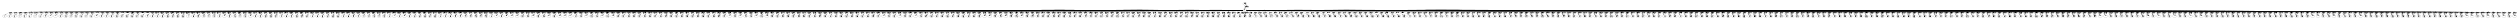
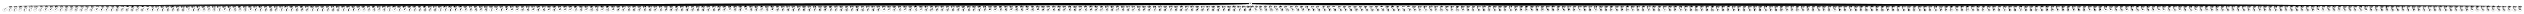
  digraph {
    edge [weight=1308.0]
    0
    1
    2
    3
    4
    5
    6
    7
    8
    9
    10
    11
    12
    13
    14
    15
    16
    17
    18
    19
    20
    21
    22
    23
    24
    25
    26
    27
    28
    29
    30
    31
    32
    33
    34
    35
    36
    37
    38
    39
    40
    41
    42
    43
    44
    45
    46
    47
    48
    49
    50
    51
    52
    53
    54
    55
    56
    57
    58
    59
    60
    61
    62
    63
    64
    65
    66
    67
    68
    69
    70
    71
    72
    73
    74
    75
    76
    77
    78
    79
    80
    81
    82
    83
    84
    85
    86
    87
    88
    89
    90
    91
    92
    93
    94
    95
    96
    97
    98
    99
    100
    101
    102
    103
    104
    105
    106
    107
    108
    109
    110
    111
    112
    113
    114
    115
    116
    117
    118
    119
    120
    121
    122
    123
    124
    125
    126
    127
    128
    129
    130
    131
    132
    133
    134
    135
    136
    137
    138
    139
    140
    141
    142
    143
    144
    145
    146
    147
    148
    149
    150
    151
    152
    153
    154
    155
    156
    157
    158
    159
    160
    161
    162
    163
    164
    165
    166
    167
    168
    169
    170
    171
    172
    173
    174
    175
    176
    177
    178
    n180 [label=679]
    180
    181
    182
    183
    184
    185
    186
    187
    188
    189
    190
    191
    192
    193
    194
    195
    196
    197
    198
    199
    200
    201
    202
    203
    204
    205
    206
    207
    208
    209
    210
    211
    212
    213
    214
    215
    216
    217
    218
    219
    220
    221
    222
    223
    224
    225
    226
    227
    228
    229
    230
    231
    232
    233
    234
    235
    236
    237
    238
    239
    240
    241
    242
    243
    244
    245
    246
    247
    248
    249
    250
    251
    252
    253
    254
    255
    256
    257
    258
    259
    260
    261
    262
    263
    264
    265
    266
    267
    268
    269
    270
    271
    272
    273
    274
    275
    276
    277
    278
    279
    280
    281
    282
    283
    284
    285
    286
    287
    288
    289
    290
    291
    292
    293
    294
    295
    296
    297
    298
    299
    300
    301
    302
    303
    304
    305
    306
    307
    308
    309
    310
    311
    312
    313
    314
    315
    316
    317
    318
    319
    320
    321
    322
    323
    324
    325
    326
    327
    328
    329
    330
    331
    332
    333
    334
    335
    336
    337
    338
    339
    340
    341
    342
    343
    344
    345
    346
    347
    348
    349
    350
    351
    352
    353
    354
    355
    356
    357
    358
    359
    360
    361
    362
    363
    364
    365
    366
    367
    368
    369
    370
    371
    372
    373
    374
    375
    376
    377
    378
    379
    380
    381
    382
    383
    384
    385
    386
    387
    388
    389
    390
    391
    392
    393
    394
    395
    396
    397
    398
    399
    400
    401
    402
    403
    404
    405
    406
    407
    408
    409
    410
    411
    412
    413
    414
    415
    416
    417
    418
    419
    420
    421
    422
    423
    424
    425
    426
    427
    428
    429
    430
    431
    432
    433
    434
    435
    436
    437
    438
    439
    440
    441
    442
    443
    444
    445
    446
    n448 [label=487]
    448
    449
    450
    451
    453
    454
    455
    456
    457
    458
    459
    460
    461
    462
    463
    464
    465
    466
    467
    468
    469
    470
    471
    472
    473
    474
    475
    476
    477
    478
    479
    0 -> 1 [label=212.0 weight=212.0]
    0 -> 2 [label=217.0 weight=217.0]
    0 -> 3 [label=220.0 weight=220.0]
    0 -> 4 [label=221.0 weight=221.0]
    0 -> 5 [label=214.0 weight=214.0]
    0 -> 6 [label=212.0 weight=212.0]
    0 -> 7 [label=219.0 weight=219.0]
    0 -> 8 [label=219.0 weight=219.0]
    0 -> 9 [label=220.0 weight=220.0]
    0 -> 10 [label=209.0 weight=209.0]
    0 -> 11 [label=214.0 weight=214.0]
    0 -> 12 [label=213.0 weight=213.0]
    0 -> 13 [label=218.0 weight=218.0]
    0 -> 14 [label=221.0 weight=221.0]
    0 -> 15 [label=702.0 weight=702.0]
    0 -> 16 [label=706.0 weight=706.0]
    0 -> 17 [label=725.0 weight=725.0]
    0 -> 18 [label=714.0 weight=714.0]
    0 -> 19 [label=715.0 weight=715.0]
    0 -> 20 [label=715.0 weight=715.0]
    0 -> 21 [label=712.0 weight=712.0]
    0 -> 22 [label=753.0 weight=753.0]
    0 -> 23 [label=714.0 weight=714.0]
    0 -> 24 [label=709.0 weight=709.0]
    0 -> 25 [label=698.0 weight=698.0]
    0 -> 26 [label=746.0 weight=746.0]
    0 -> 27 [label=700.0 weight=700.0]
    0 -> 28 [label=710.0 weight=710.0]
    0 -> 29 [label=713.0 weight=713.0]
    0 -> 30 [label=1317.0 weight=1317.0]
    0 -> 31 [label=1318.0 weight=1318.0]
    0 -> 32 [label=1324.0 weight=1324.0]
    0 -> 33 [label=1329.0 weight=1329.0]
    0 -> 34 [label=1327.0 weight=1327.0]
    0 -> 35 [label=1316.0 weight=1316.0]
    0 -> 36 [label=1322.0 weight=1322.0]
    0 -> 37 [label=1321.0 weight=1321.0]
    0 -> 38 [label=1327.0 weight=1327.0]
    0 -> 39 [label=1322.0 weight=1322.0]
    0 -> 40 [label=1311.0 weight=1311.0]
    0 -> 41 [label=1318.0 weight=1318.0]
    0 -> 42 [label=1317.0 weight=1317.0]
    0 -> 43 [label=1320.0 weight=1320.0]
    0 -> 44 [label=1322.0 weight=1322.0]
    0 -> 45 [label=1307.0 weight=1307.0]
    0 -> 46 [label=1306.0 weight=1306.0]
    0 -> 47 [label=1308.0]
    0 -> 48 [label=1308.0]
    0 -> 49 [label=1311.0 weight=1311.0]
    0 -> 50 [label=1303.0 weight=1303.0]
    0 -> 51 [label=1310.0 weight=1310.0]
    0 -> 52 [label=1318.0 weight=1318.0]
    0 -> 53 [label=1318.0 weight=1318.0]
    0 -> 54 [label=1314.0 weight=1314.0]
    0 -> 55 [label=1297.0 weight=1297.0]
    0 -> 56 [label=1303.0 weight=1303.0]
    0 -> 57 [label=1307.0 weight=1307.0]
    0 -> 58 [label=1306.0 weight=1306.0]
    0 -> 59 [label=1319.0 weight=1319.0]
    0 -> 60 [label=1306.0 weight=1306.0]
    0 -> 61 [label=1310.0 weight=1310.0]
    0 -> 62 [label=1313.0 weight=1313.0]
    0 -> 63 [label=1312.0 weight=1312.0]
    0 -> 64 [label=1311.0 weight=1311.0]
    0 -> 65 [label=1308.0]
    0 -> 66 [label=1309.0 weight=1309.0]
    0 -> 67 [label=1309.0 weight=1309.0]
    0 -> 68 [label=1316.0 weight=1316.0]
    0 -> 69 [label=1312.0 weight=1312.0]
    0 -> 70 [label=1303.0 weight=1303.0]
    0 -> 71 [label=1307.0 weight=1307.0]
    0 -> 72 [label=1308.0]
    0 -> 73 [label=1313.0 weight=1313.0]
    0 -> 74 [label=1309.0 weight=1309.0]
    0 -> 75 [label=1294.0 weight=1294.0]
    0 -> 76 [label=1299.0 weight=1299.0]
    0 -> 77 [label=1305.0 weight=1305.0]
    0 -> 78 [label=1309.0 weight=1309.0]
    0 -> 79 [label=1303.0 weight=1303.0]
    0 -> 80 [label=1292.0 weight=1292.0]
    0 -> 81 [label=1296.0 weight=1296.0]
    0 -> 82 [label=1296.0 weight=1296.0]
    0 -> 83 [label=1302.0 weight=1302.0]
    0 -> 84 [label=1311.0 weight=1311.0]
    0 -> 85 [label=1289.0 weight=1289.0]
    0 -> 86 [label=1294.0 weight=1294.0]
    0 -> 87 [label=1296.0 weight=1296.0]
    0 -> 88 [label=1292.0 weight=1292.0]
    0 -> 89 [label=1299.0 weight=1299.0]
    0 -> 90 [label=1316.0 weight=1316.0]
    0 -> 91 [label=1317.0 weight=1317.0]
    0 -> 92 [label=1321.0 weight=1321.0]
    0 -> 93 [label=1322.0 weight=1322.0]
    0 -> 94 [label=1326.0 weight=1326.0]
    0 -> 95 [label=1315.0 weight=1315.0]
    0 -> 96 [label=1316.0 weight=1316.0]
    0 -> 97 [label=1321.0 weight=1321.0]
    0 -> 98 [label=1326.0 weight=1326.0]
    0 -> 99 [label=1324.0 weight=1324.0]
    0 -> 100 [label=1318.0 weight=1318.0]
    0 -> 101 [label=1313.0 weight=1313.0]
    0 -> 102 [label=1316.0 weight=1316.0]
    0 -> 103 [label=1317.0 weight=1317.0]
    0 -> 104 [label=1320.0 weight=1320.0]
    0 -> 105 [label=1301.0 weight=1301.0]
    0 -> 106 [label=1305.0 weight=1305.0]
    0 -> 107 [label=1305.0 weight=1305.0]
    0 -> 108 [label=1307.0 weight=1307.0]
    0 -> 109 [label=1309.0 weight=1309.0]
    0 -> 110 [label=1300.0 weight=1300.0]
    0 -> 111 [label=1303.0 weight=1303.0]
    0 -> 112 [label=1306.0 weight=1306.0]
    0 -> 113 [label=1312.0 weight=1312.0]
    0 -> 114 [label=1308.0]
    0 -> 115 [label=1296.0 weight=1296.0]
    0 -> 116 [label=1295.0 weight=1295.0]
    0 -> 117 [label=1305.0 weight=1305.0]
    0 -> 118 [label=1302.0 weight=1302.0]
    0 -> 119 [label=1302.0 weight=1302.0]
    0 -> 120 [label=1307.0 weight=1307.0]
    0 -> 121 [label=722.0 weight=1312.0]
    0 -> 122 [label=1309.0 weight=1309.0]
    0 -> 123 [label=1312.0 weight=1312.0]
    0 -> 124 [label=1319.0 weight=1319.0]
    0 -> 125 [label=1307.0 weight=1307.0]
    0 -> 126 [label=1311.0 weight=1311.0]
    0 -> 127 [label=1314.0 weight=1314.0]
    0 -> 128 [label=1316.0 weight=1316.0]
    0 -> 129 [label=1315.0 weight=1315.0]
    0 -> 130 [label=1303.0 weight=1303.0]
    0 -> 131 [label=1300.0 weight=1300.0]
    0 -> 132 [label=1307.0 weight=1307.0]
    0 -> 133 [label=1310.0 weight=1310.0]
    0 -> 134 [label=1308.0]
    0 -> 135 [label=1296.0 weight=1296.0]
    0 -> 136 [label=1294.0 weight=1294.0]
    0 -> 137 [label=1297.0 weight=1297.0]
    0 -> 138 [label=1296.0 weight=1296.0]
    0 -> 139 [label=1300.0 weight=1300.0]
    0 -> 140 [label=1289.0 weight=1289.0]
    0 -> 141 [label=1289.0 weight=1289.0]
    0 -> 142 [label=1293.0 weight=1293.0]
-   143 -> 0 [label=1299.0 weight=1299.0]
+   0 -> 143 [label=1299.0 weight=1299.0]
    0 -> 144 [label=1301.0 weight=1301.0]
    0 -> 145 [label=1286.0 weight=1286.0]
    0 -> 146 [label=1290.0 weight=1290.0]
    0 -> 147 [label=1288.0 weight=1288.0]
    0 -> 148 [label=1296.0 weight=1296.0]
    0 -> 149 [label=1292.0 weight=1292.0]
    0 -> 150 [label=1320.0 weight=1320.0]
    0 -> 151 [label=1317.0 weight=1317.0]
    0 -> 152 [label=1327.0 weight=1327.0]
    0 -> 153 [label=1320.0 weight=1320.0]
    0 -> 154 [label=1325.0 weight=1325.0]
    0 -> 155 [label=1314.0 weight=1314.0]
    0 -> 156 [label=1318.0 weight=1318.0]
    0 -> 157 [label=1318.0 weight=1318.0]
    0 -> 158 [label=1326.0 weight=1326.0]
    0 -> 159 [label=1332.0 weight=1332.0]
    0 -> 160 [label=1314.0 weight=1314.0]
    0 -> 161 [label=1313.0 weight=1313.0]
    0 -> 162 [label=1318.0 weight=1318.0]
    0 -> 163 [label=1319.0 weight=1319.0]
    0 -> 164 [label=1323.0 weight=1323.0]
    0 -> 165 [label=1301.0 weight=1301.0]
    0 -> 166 [label=1304.0 weight=1304.0]
    0 -> 167 [label=1307.0 weight=1307.0]
    0 -> 168 [label=1304.0 weight=1304.0]
    0 -> 169 [label=1309.0 weight=1309.0]
    0 -> 170 [label=1302.0 weight=1302.0]
    0 -> 171 [label=1306.0 weight=1306.0]
    0 -> 172 [label=1307.0 weight=1307.0]
    0 -> 173 [label=1302.0 weight=1302.0]
    0 -> 174 [label=1313.0 weight=1313.0]
    0 -> 175 [label=1299.0 weight=1299.0]
    0 -> 176 [label=1302.0 weight=1302.0]
    0 -> 177 [label=1301.0 weight=1301.0]
    0 -> 178 [label=1307.0 weight=1307.0]
    0 -> n180 [label=1307.0 weight=1307.0]
    0 -> 180 [label=1310.0 weight=1310.0]
    0 -> 181 [label=1310.0 weight=1310.0]
    0 -> 182 [label=1314.0 weight=1314.0]
    0 -> 183 [label=1319.0 weight=1319.0]
    0 -> 184 [label=1328.0 weight=1328.0]
    0 -> 185 [label=1305.0 weight=1305.0]
    0 -> 186 [label=1306.0 weight=1306.0]
    0 -> 187 [label=1309.0 weight=1309.0]
    0 -> 188 [label=1315.0 weight=1315.0]
    0 -> 189 [label=1315.0 weight=1315.0]
    0 -> 190 [label=1302.0 weight=1302.0]
    0 -> 191 [label=1306.0 weight=1306.0]
    0 -> 192 [label=1307.0 weight=1306.0]
    0 -> 193 [label=1312.0 weight=1312.0]
    0 -> 194 [label=1308.0]
    0 -> 195 [label=1295.0 weight=1295.0]
    0 -> 196 [label=1293.0 weight=1293.0]
    0 -> 197 [label=1298.0 weight=1298.0]
    0 -> 198 [label=1296.0 weight=1296.0]
    0 -> 199 [label=1303.0 weight=1303.0]
    0 -> 200 [label=1291.0 weight=1291.0]
    0 -> 201 [label=1292.0 weight=1292.0]
    0 -> 202 [label=1295.0 weight=1295.0]
    0 -> 203 [label=1307.0 weight=1307.0]
    0 -> 204 [label=1298.0 weight=1298.0]
    0 -> 205 [label=1286.0 weight=1286.0]
    0 -> 206 [label=1291.0 weight=1291.0]
    0 -> 207 [label=1294.0 weight=1294.0]
    0 -> 208 [label=1294.0 weight=1294.0]
    0 -> 209 [label=1298.0 weight=1298.0]
    0 -> 210 [label=1320.0 weight=1320.0]
    0 -> 211 [label=1324.0 weight=1324.0]
    0 -> 212 [label=1322.0 weight=1322.0]
    0 -> 213 [label=1319.0 weight=1319.0]
    0 -> 214 [label=1323.0 weight=1323.0]
    0 -> 215 [label=1317.0 weight=1317.0]
    0 -> 216 [label=1317.0 weight=1317.0]
    0 -> 217 [label=1328.0 weight=1328.0]
    0 -> 218 [label=1322.0 weight=1322.0]
    0 -> 219 [label=1343.0 weight=1343.0]
    0 -> 220 [label=1308.0]
    0 -> 221 [label=1314.0 weight=1314.0]
    0 -> 222 [label=1316.0 weight=1316.0]
    0 -> 223 [label=1319.0 weight=1319.0]
    0 -> 224 [label=1322.0 weight=1322.0]
    0 -> 225 [label=1309.0 weight=1309.0]
    0 -> 226 [label=1307.0 weight=1307.0]
    0 -> 227 [label=1304.0 weight=1304.0]
    0 -> 228 [label=1308.0]
    0 -> 229 [label=1311.0 weight=1311.0]
    0 -> 230 [label=1301.0 weight=1301.0]
    0 -> 231 [label=1303.0 weight=1303.0]
    0 -> 232 [label=1302.0 weight=1302.0]
    0 -> 233 [label=1312.0 weight=1312.0]
    0 -> 234 [label=1308.0]
    0 -> 235 [label=1295.0 weight=1295.0]
    0 -> 236 [label=1301.0 weight=1301.0]
    0 -> 237 [label=1300.0 weight=1300.0]
    0 -> 238 [label=1303.0 weight=1303.0]
    0 -> 239 [label=1309.0 weight=1309.0]
    0 -> 240 [label=115.0 weight=115.0]
    0 -> 241 [label=215.0 weight=215.0]
    0 -> 242 [label=215.0 weight=215.0]
    0 -> 243 [label=224.0 weight=224.0]
    0 -> 244 [label=221.0 weight=221.0]
    0 -> 245 [label=209.0 weight=209.0]
    0 -> 246 [label=217.0 weight=217.0]
    0 -> 247 [label=220.0 weight=220.0]
    0 -> 248 [label=214.0 weight=214.0]
    0 -> 249 [label=215.0 weight=215.0]
    0 -> 250 [label=216.0 weight=216.0]
    0 -> 251 [label=211.0 weight=211.0]
    0 -> 252 [label=211.0 weight=211.0]
    0 -> 253 [label=213.0 weight=213.0]
    0 -> 254 [label=212.0 weight=212.0]
    0 -> 255 [label=707.0 weight=707.0]
    0 -> 256 [label=702.0 weight=702.0]
    0 -> 257 [label=723.0 weight=723.0]
    0 -> 258 [label=721.0 weight=721.0]
    0 -> 259 [label=728.0 weight=728.0]
    0 -> 260 [label=708.0 weight=708.0]
    0 -> 261 [label=758.0 weight=758.0]
    0 -> 262 [label=713.0 weight=713.0]
    0 -> 263 [label=705.0 weight=705.0]
    0 -> 264 [label=709.0 weight=709.0]
-   0 -> 265 [label=722.0 weight=722.0]
+   0 -> 265 [label=1298.0 weight=722.0]
    0 -> 266 [label=699.0 weight=699.0]
    0 -> 267 [label=702.0 weight=702.0]
    0 -> 268 [label=701.0 weight=701.0]
    0 -> 269 [label=709.0 weight=709.0]
    0 -> 270 [label=1316.0 weight=1316.0]
    0 -> 271 [label=1318.0 weight=1318.0]
    0 -> 272 [label=1321.0 weight=1321.0]
    0 -> 273 [label=1324.0 weight=1324.0]
    0 -> 274 [label=1327.0 weight=1327.0]
    0 -> 275 [label=1319.0 weight=1319.0]
    0 -> 276 [label=1320.0 weight=1320.0]
    0 -> 277 [label=1321.0 weight=1321.0]
    0 -> 278 [label=1323.0 weight=1323.0]
    0 -> 279 [label=1325.0 weight=1325.0]
    0 -> 280 [label=1313.0 weight=1313.0]
    0 -> 281 [label=1316.0 weight=1316.0]
    0 -> 282 [label=1317.0 weight=1317.0]
    0 -> 283 [label=1319.0 weight=1319.0]
    0 -> 284 [label=1319.0 weight=1319.0]
    0 -> 285 [label=1305.0 weight=1305.0]
    0 -> 286 [label=1305.0 weight=1305.0]
    0 -> 287 [label=1308.0]
    0 -> 288 [label=1314.0 weight=1314.0]
    0 -> 289 [label=1320.0 weight=1320.0]
    0 -> 290 [label=1305.0 weight=1305.0]
    0 -> 291 [label=1305.0 weight=1305.0]
    0 -> 292 [label=1308.0]
    0 -> 293 [label=1314.0 weight=1314.0]
    0 -> 294 [label=1316.0 weight=1316.0]
    0 -> 295 [label=1300.0 weight=1300.0]
    0 -> 296 [label=1299.0 weight=1299.0]
    0 -> 297 [label=1303.0 weight=1303.0]
    0 -> 298 [label=1306.0 weight=1306.0]
    0 -> 299 [label=1311.0 weight=1311.0]
    0 -> 300 [label=1310.0 weight=1310.0]
    0 -> 301 [label=1310.0 weight=1310.0]
    0 -> 302 [label=1309.0 weight=1309.0]
    0 -> 303 [label=1311.0 weight=1311.0]
    0 -> 304 [label=1318.0 weight=1318.0]
    0 -> 305 [label=1306.0 weight=1306.0]
    0 -> 306 [label=1308.0]
    0 -> 307 [label=1308.0]
    0 -> 308 [label=1312.0 weight=1312.0]
    0 -> 309 [label=1312.0 weight=1312.0]
    0 -> 310 [label=1299.0 weight=1299.0]
    0 -> 311 [label=1303.0 weight=1303.0]
    0 -> 312 [label=1307.0 weight=1307.0]
    0 -> 313 [label=1309.0 weight=1309.0]
    0 -> 314 [label=1314.0 weight=1314.0]
    0 -> 315 [label=1293.0 weight=1293.0]
    0 -> 316 [label=1296.0 weight=1296.0]
    0 -> 317 [label=1300.0 weight=1300.0]
    0 -> 318 [label=1295.0 weight=1295.0]
    0 -> 319 [label=1309.0 weight=1309.0]
    0 -> 320 [label=1296.0 weight=1296.0]
    0 -> 321 [label=1299.0 weight=1299.0]
    0 -> 322 [label=1299.0 weight=1299.0]
    0 -> 323 [label=1303.0 weight=1303.0]
    0 -> 324 [label=1304.0 weight=1304.0]
    0 -> 325 [label=1289.0 weight=1289.0]
    0 -> 326 [label=1293.0 weight=1293.0]
    0 -> 327 [label=1306.0 weight=1306.0]
    0 -> 328 [label=1300.0 weight=1300.0]
    0 -> 329 [label=1299.0 weight=1299.0]
    0 -> 330 [label=1318.0 weight=1318.0]
    0 -> 331 [label=1320.0 weight=1320.0]
    0 -> 332 [label=1318.0 weight=1318.0]
    0 -> 333 [label=1320.0 weight=1320.0]
    0 -> 334 [label=1327.0 weight=1327.0]
    0 -> 335 [label=1315.0 weight=1315.0]
    0 -> 336 [label=1319.0 weight=1319.0]
    0 -> 337 [label=1317.0 weight=1317.0]
    0 -> 338 [label=1324.0 weight=1324.0]
    0 -> 339 [label=1322.0 weight=1322.0]
    0 -> 340 [label=1311.0 weight=1311.0]
    0 -> 341 [label=1317.0 weight=1317.0]
    0 -> 342 [label=1315.0 weight=1315.0]
    0 -> 343 [label=1318.0 weight=1318.0]
    0 -> 344 [label=1320.0 weight=1320.0]
    0 -> 345 [label=1302.0 weight=1302.0]
    0 -> 346 [label=1305.0 weight=1305.0]
    0 -> 347 [label=1306.0 weight=1306.0]
    0 -> 348 [label=1304.0 weight=1304.0]
    0 -> 349 [label=1306.0 weight=1306.0]
    0 -> 350 [label=1300.0 weight=1300.0]
    0 -> 351 [label=1307.0 weight=1307.0]
    0 -> 352 [label=1300.0 weight=1300.0]
    0 -> 353 [label=1308.0]
    0 -> 354 [label=1305.0 weight=1305.0]
    0 -> 355 [label=1294.0 weight=1294.0]
    0 -> 356 [label=1299.0 weight=1299.0]
    0 -> 357 [label=1303.0 weight=1303.0]
    0 -> 358 [label=1303.0 weight=1303.0]
    0 -> 359 [label=1305.0 weight=1305.0]
    0 -> 360 [label=1309.0 weight=1309.0]
    0 -> 361 [label=1309.0 weight=1309.0]
    0 -> 362 [label=1311.0 weight=1311.0]
    0 -> 363 [label=1313.0 weight=1313.0]
    0 -> 364 [label=1315.0 weight=1315.0]
    0 -> 365 [label=1305.0 weight=1305.0]
    0 -> 366 [label=1309.0 weight=1309.0]
    0 -> 367 [label=1314.0 weight=1314.0]
    0 -> 368 [label=1315.0 weight=1315.0]
    0 -> 369 [label=1316.0 weight=1316.0]
    0 -> 370 [label=1303.0 weight=1303.0]
    0 -> 371 [label=1305.0 weight=1305.0]
    0 -> 372 [label=1305.0 weight=1305.0]
    0 -> 373 [label=1309.0 weight=1309.0]
    0 -> 374 [label=1309.0 weight=1309.0]
    0 -> 375 [label=1290.0 weight=1290.0]
    0 -> 376 [label=1293.0 weight=1293.0]
    0 -> 377 [label=1293.0 weight=1293.0]
    0 -> 378 [label=1296.0 weight=1296.0]
    0 -> 379 [label=1300.0 weight=1300.0]
    0 -> 380 [label=1291.0 weight=1291.0]
    0 -> 381 [label=1296.0 weight=1296.0]
    0 -> 382 [label=1300.0 weight=1300.0]
    0 -> 383 [label=1297.0 weight=1297.0]
    0 -> 384 [label=1299.0 weight=1299.0]
    0 -> 385 [label=1286.0 weight=1286.0]
    0 -> 386 [label=1284.0 weight=1284.0]
    0 -> 387 [label=1291.0 weight=1291.0]
    0 -> 388 [label=1299.0 weight=1299.0]
    0 -> 389 [label=1295.0 weight=1295.0]
    0 -> 390 [label=1314.0 weight=1314.0]
    0 -> 391 [label=1317.0 weight=1317.0]
    0 -> 392 [label=1323.0 weight=1323.0]
    0 -> 393 [label=1323.0 weight=1323.0]
    0 -> 394 [label=1324.0 weight=1324.0]
    0 -> 395 [label=1315.0 weight=1315.0]
    0 -> 396 [label=1316.0 weight=1316.0]
    0 -> 397 [label=1320.0 weight=1320.0]
    0 -> 398 [label=1323.0 weight=1323.0]
    0 -> 399 [label=1326.0 weight=1326.0]
    0 -> 400 [label=1308.0]
    0 -> 401 [label=1316.0 weight=1316.0]
    0 -> 402 [label=1316.0 weight=1316.0]
    0 -> 403 [label=1321.0 weight=1321.0]
    0 -> 404 [label=1321.0 weight=1321.0]
    0 -> 405 [label=1307.0 weight=1307.0]
    0 -> 406 [label=1300.0 weight=1300.0]
    0 -> 407 [label=1308.0]
    0 -> 408 [label=1306.0 weight=1306.0]
    0 -> 409 [label=1312.0 weight=1312.0]
    0 -> 410 [label=1301.0 weight=1301.0]
    0 -> 411 [label=1302.0 weight=1302.0]
    0 -> 412 [label=1305.0 weight=1305.0]
    0 -> 413 [label=1307.0 weight=1307.0]
    0 -> 414 [label=1308.0]
    0 -> 415 [label=1302.0 weight=1302.0]
    0 -> 416 [label=1303.0 weight=1303.0]
    0 -> 417 [label=1306.0 weight=1306.0]
    0 -> 418 [label=1304.0 weight=1304.0]
    0 -> 419 [label=1308.0]
    0 -> 420 [label=1313.0 weight=1313.0]
    0 -> 421 [label=1308.0]
    0 -> 422 [label=1318.0 weight=1318.0]
    0 -> 423 [label=1314.0 weight=1314.0]
    0 -> 424 [label=1314.0 weight=1314.0]
    0 -> 425 [label=1303.0 weight=1303.0]
    0 -> 426 [label=1307.0 weight=1307.0]
    0 -> 427 [label=1315.0 weight=1315.0]
    0 -> 428 [label=1313.0 weight=1313.0]
    0 -> 429 [label=1316.0 weight=1316.0]
    0 -> 430 [label=1305.0 weight=1305.0]
    0 -> 431 [label=1308.0]
    0 -> 432 [label=1308.0]
    0 -> 433 [label=1309.0 weight=1309.0]
    0 -> 434 [label=1311.0 weight=1311.0]
    0 -> 435 [label=1291.0 weight=1291.0]
    0 -> 436 [label=1295.0 weight=1295.0]
    0 -> 437 [label=1296.0 weight=1296.0]
    0 -> 438 [label=1301.0 weight=1301.0]
    0 -> 439 [label=1298.0 weight=1298.0]
    0 -> 440 [label=1291.0 weight=1291.0]
    0 -> 441 [label=1294.0 weight=1294.0]
    0 -> 442 [label=1298.0 weight=1298.0]
    0 -> 443 [label=1296.0 weight=1296.0]
    0 -> 444 [label=1300.0 weight=1300.0]
    0 -> 445 [label=1286.0 weight=1286.0]
    0 -> 446 [label=1288.0 weight=1288.0]
    0 -> n448 [label=1294.0 weight=1294.0]
    0 -> 448 [label=1295.0 weight=1295.0]
    0 -> 449 [label=1301.0 weight=1301.0]
    0 -> 450 [label=1316.0 weight=1316.0]
    0 -> 451 [label=1324.0 weight=1324.0]
    0 -> 453 [label=1326.0 weight=1326.0]
    0 -> 454 [label=1330.0 weight=1330.0]
    0 -> 455 [label=1313.0 weight=1313.0]
    0 -> 456 [label=1319.0 weight=1319.0]
    0 -> 457 [label=1321.0 weight=1321.0]
    0 -> 458 [label=1321.0 weight=1321.0]
    0 -> 459 [label=1326.0 weight=1326.0]
    0 -> 460 [label=1315.0 weight=1315.0]
    0 -> 461 [label=1317.0 weight=1317.0]
    0 -> 462 [label=1319.0 weight=1319.0]
    0 -> 463 [label=1324.0 weight=1324.0]
    0 -> 464 [label=1319.0 weight=1319.0]
    0 -> 465 [label=1302.0 weight=1302.0]
    0 -> 466 [label=1308.0]
    0 -> 467 [label=1306.0 weight=1306.0]
    0 -> 468 [label=1311.0 weight=1311.0]
    0 -> 469 [label=1306.0 weight=1306.0]
    0 -> 470 [label=1305.0 weight=1305.0]
    0 -> 471 [label=1303.0 weight=1303.0]
    0 -> 472 [label=1310.0 weight=1310.0]
    0 -> 473 [label=1309.0 weight=1309.0]
    0 -> 474 [label=1309.0 weight=1309.0]
    0 -> 475 [label=1293.0 weight=1293.0]
    0 -> 476 [label=1301.0 weight=1301.0]
    0 -> 477 [label=1303.0 weight=1303.0]
    0 -> 478 [label=1308.0]
    0 -> 479 [label=1305.0 weight=1305.0]
  }
